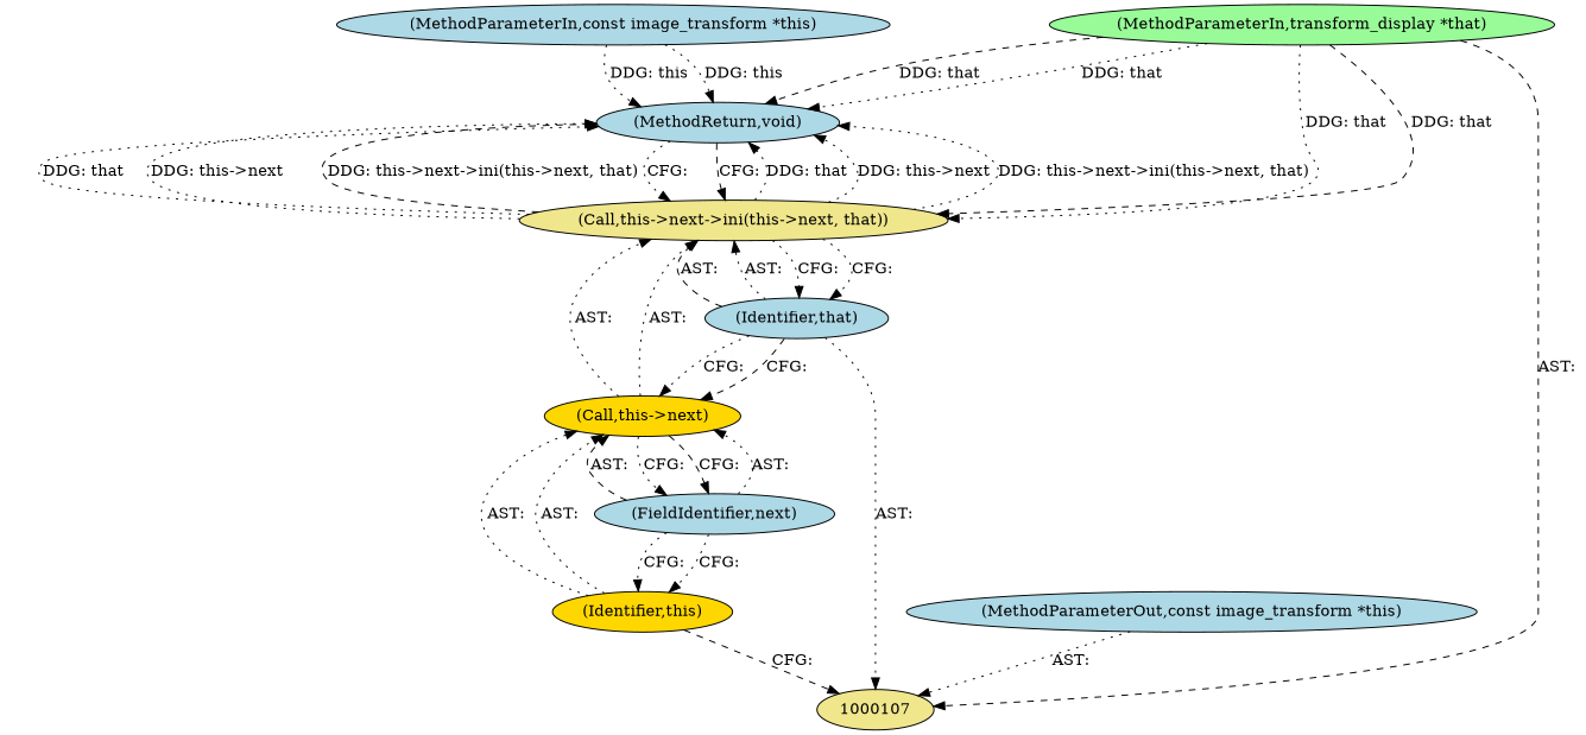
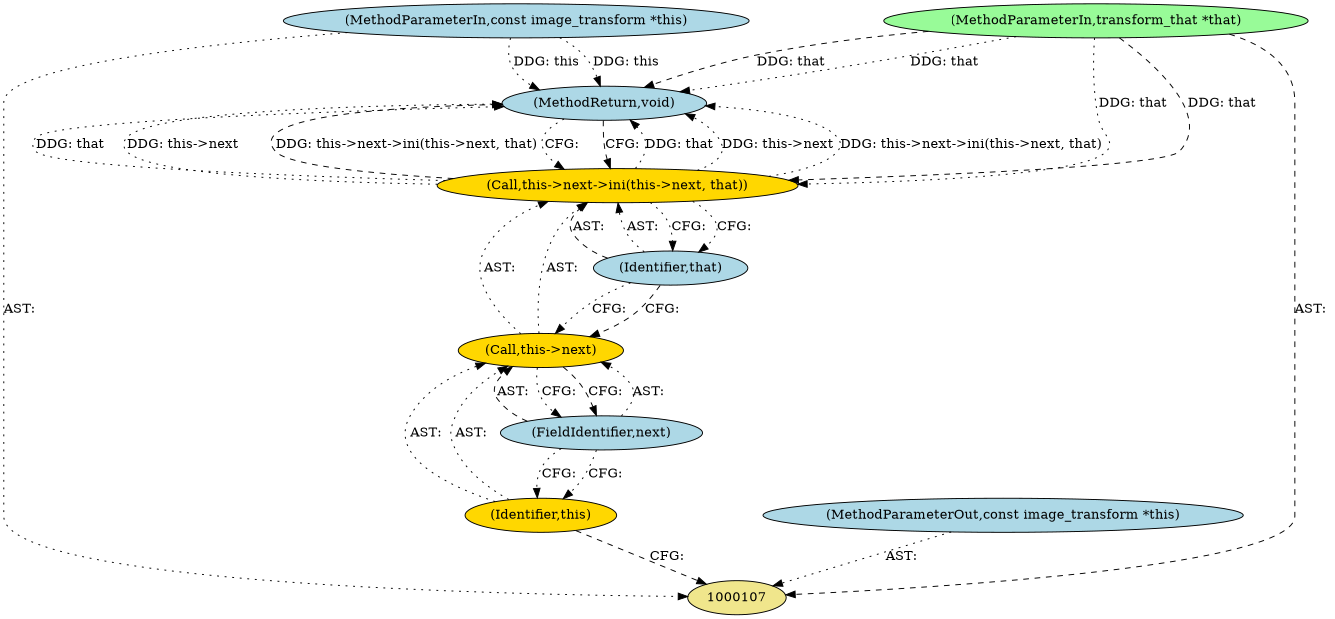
  digraph {
    fontname="DejaVu Serif"
    node [fillcolor=lightblue fontname="DejaVu Serif" style=filled]
    edge [fontname="DejaVu Serif" style=dotted]
    n1 [label="(MethodReturn,void)"]
-   n2 [fillcolor=khaki label="(Call,this->next->ini(this->next, that))"]
+   n2 [fillcolor=gold label="(Call,this->next->ini(this->next, that))"]
    n3 [label="(Identifier,that)"]
    1000107 [fillcolor=khaki]
    n5 [label="(MethodParameterIn,const image_transform *this)"]
    n6 [label="(MethodParameterOut,const image_transform *this)"]
-   n7 [fillcolor=palegreen label="(MethodParameterIn,transform_display *that)"]
+   n7 [fillcolor=palegreen label="(MethodParameterIn,transform_that *that)"]
    n8 [fillcolor=gold label="(Call,this->next)"]
    n9 [label="(FieldIdentifier,next)"]
    n10 [fillcolor=gold label="(Identifier,this)"]
    n1 -> n2 [label="CFG: "]
    n1 -> n2 [label="CFG: " style=dashed]
    n2 -> n1 [label="DDG: that"]
    n2 -> n1 [label="DDG: this->next"]
    n2 -> n1 [label="DDG: this->next->ini(this->next, that)"]
    n2 -> n1 [label="DDG: that"]
    n2 -> n1 [label="DDG: this->next"]
    n2 -> n1 [label="DDG: this->next->ini(this->next, that)" style=dashed]
    n2 -> n3 [label="CFG: "]
    n2 -> n3 [label="CFG: "]
    n3 -> n2 [label="AST: " style=dashed]
    n3 -> n2 [label="AST: "]
    n3 -> n8 [label="CFG: "]
    n3 -> n8 [label="CFG: " style=dashed]
    n5 -> n1 [label="DDG: this"]
    n5 -> n1 [label="DDG: this"]
-   n3 -> 1000107 [label="AST: "]
+   n5 -> 1000107 [label="AST: "]
    n6 -> 1000107 [label="AST: "]
    n7 -> n1 [label="DDG: that"]
    n7 -> n1 [label="DDG: that" style=dashed]
    n7 -> n2 [label="DDG: that" style=dashed]
    n7 -> n2 [label="DDG: that"]
    n7 -> 1000107 [label="AST: " style=dashed]
    n8 -> n2 [label="AST: "]
    n8 -> n2 [label="AST: "]
    n8 -> n9 [label="CFG: "]
    n8 -> n9 [label="CFG: " style=dashed]
    n9 -> n8 [label="AST: "]
    n9 -> n8 [label="AST: " style=dashed]
    n9 -> n10 [label="CFG: "]
    n9 -> n10 [label="CFG: "]
    n10 -> 1000107 [label="CFG: " style=dashed]
    n10 -> n8 [label="AST: "]
    n10 -> n8 [label="AST: "]
  }
